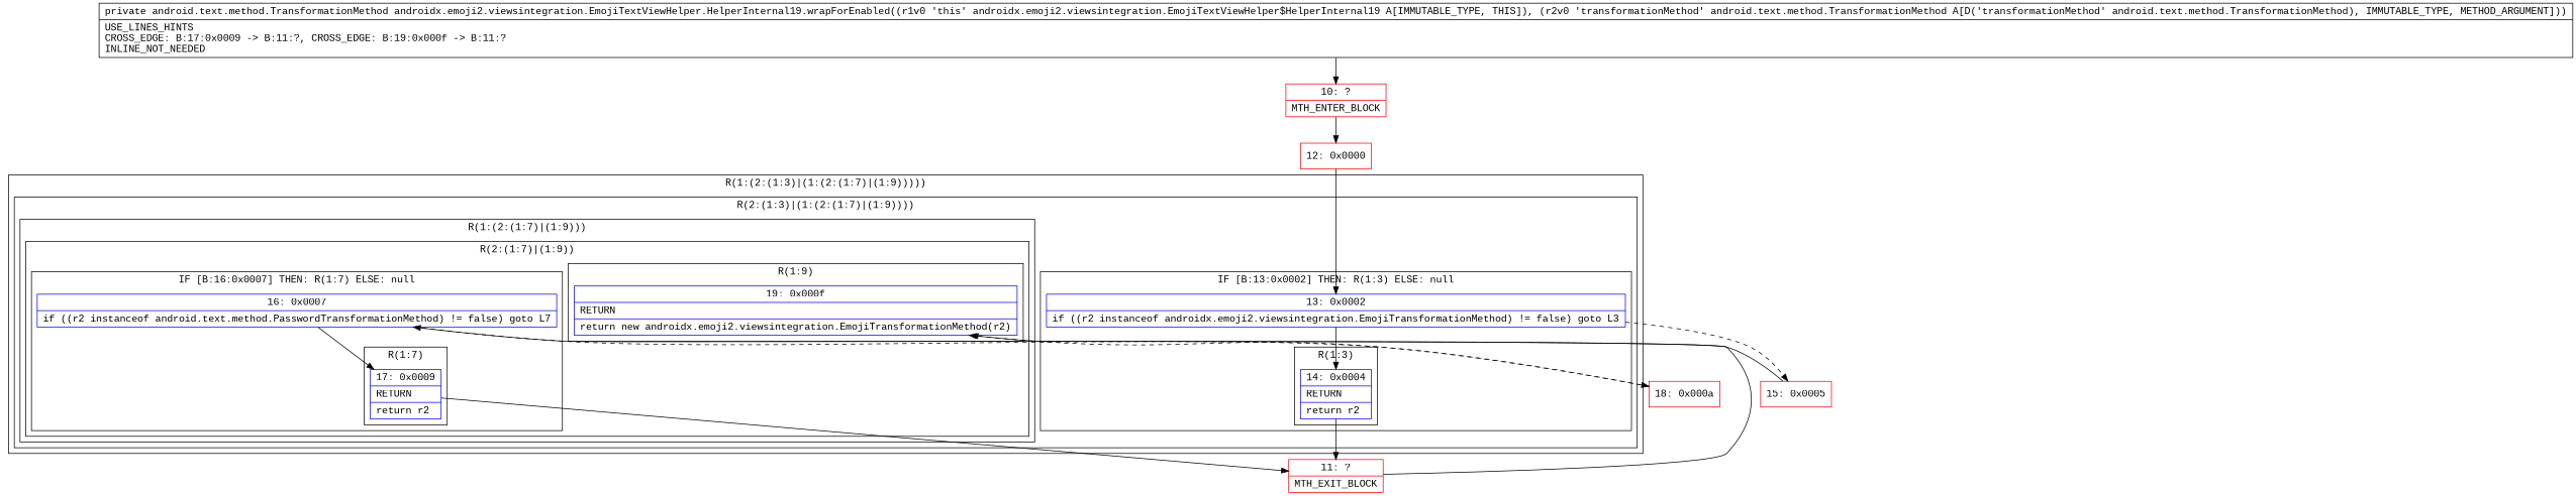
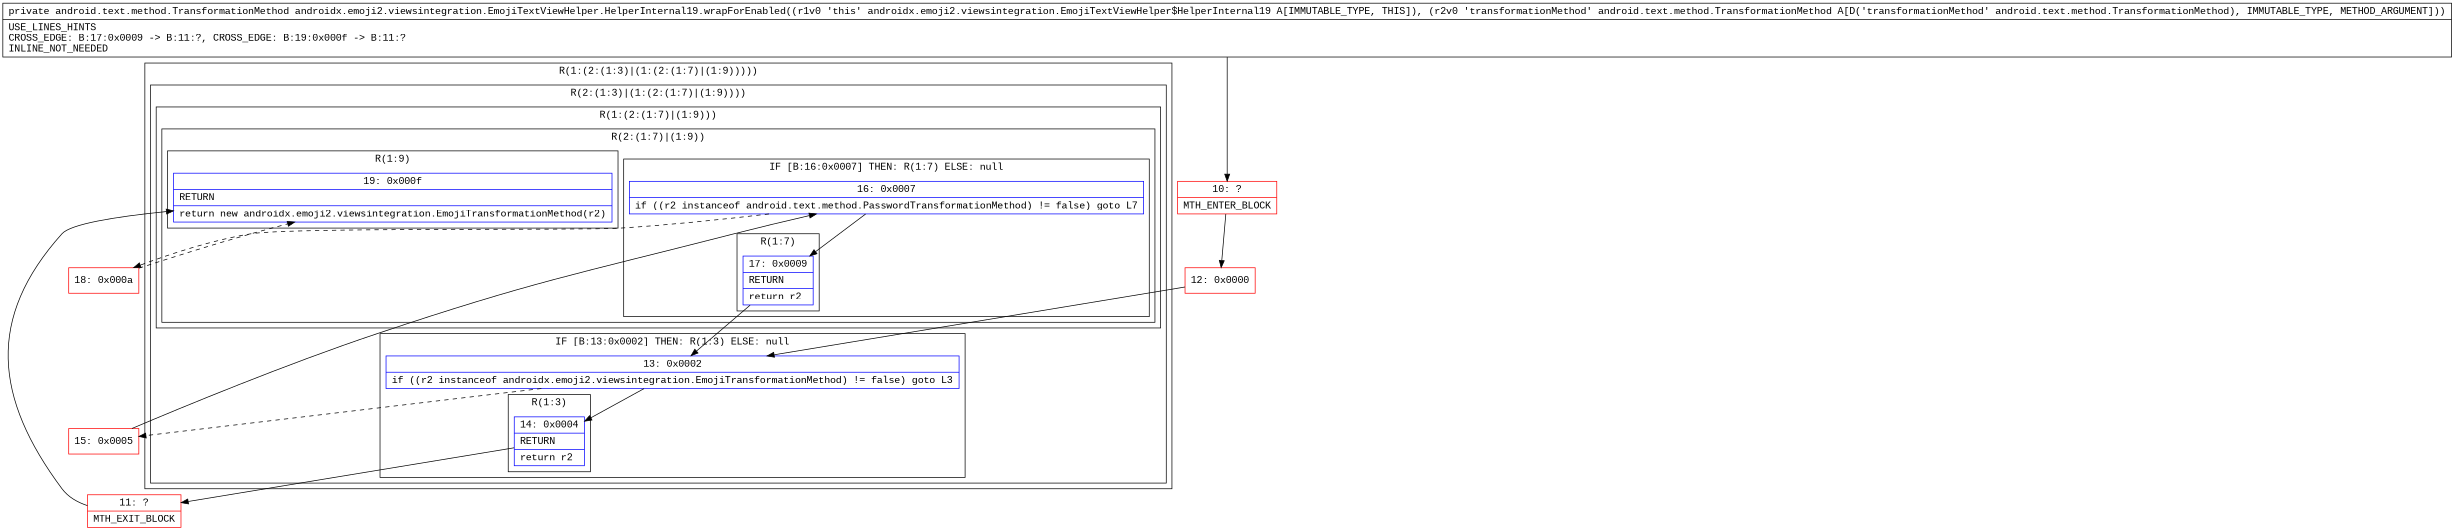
  digraph {
    fontname="Liberation Mono"
    node [color=blue fontname="Liberation Mono" shape=record]
    edge [fontname="Liberation Mono"]
    n1 [label="{14\:\ 0x0004|RETURN\l|return r2\l}"]
    n2 [label="{13\:\ 0x0002|if ((r2 instanceof androidx.emoji2.viewsintegration.EmojiTransformationMethod) != false) goto L3\l}"]
    n3 [label="{17\:\ 0x0009|RETURN\l|return r2\l}"]
    n4 [label="{16\:\ 0x0007|if ((r2 instanceof android.text.method.PasswordTransformationMethod) != false) goto L7\l}"]
    n5 [label="{19\:\ 0x000f|RETURN\l|return new androidx.emoji2.viewsintegration.EmojiTransformationMethod(r2)\l}"]
    n6 [color=red label="{11\:\ ?|MTH_EXIT_BLOCK\l}"]
    n7 [color=red label="{15\:\ 0x0005}"]
    n8 [color=red label="{18\:\ 0x000a}"]
    n9 [color=red label="{10\:\ ?|MTH_ENTER_BLOCK\l}"]
    n10 [color=red label="{12\:\ 0x0000}"]
    n11 [label="{private android.text.method.TransformationMethod androidx.emoji2.viewsintegration.EmojiTextViewHelper.HelperInternal19.wrapForEnabled((r1v0 'this' androidx.emoji2.viewsintegration.EmojiTextViewHelper$HelperInternal19 A[IMMUTABLE_TYPE, THIS]), (r2v0 'transformationMethod' android.text.method.TransformationMethod A[D('transformationMethod' android.text.method.TransformationMethod), IMMUTABLE_TYPE, METHOD_ARGUMENT]))  | USE_LINES_HINTS\lCROSS_EDGE: B:17:0x0009 \-\> B:11:?, CROSS_EDGE: B:19:0x000f \-\> B:11:?\lINLINE_NOT_NEEDED\l}" color=""]
    subgraph cluster_1 {
      label="R(1:(2:(1:3)|(1:(2:(1:7)|(1:9)))))"
      subgraph cluster_2 {
        label="R(2:(1:3)|(1:(2:(1:7)|(1:9))))"
        subgraph cluster_3 {
          label="IF [B:13:0x0002] THEN: R(1:3) ELSE: null"
          n2
          subgraph cluster_4 {
            label="R(1:3)"
            n1
          }
        }
        subgraph cluster_5 {
          label="R(1:(2:(1:7)|(1:9)))"
          subgraph cluster_6 {
            label="R(2:(1:7)|(1:9))"
            subgraph cluster_7 {
              label="IF [B:16:0x0007] THEN: R(1:7) ELSE: null"
              n4
              subgraph cluster_8 {
                label="R(1:7)"
                n3
              }
            }
            subgraph cluster_9 {
              label="R(1:9)"
              n5
            }
          }
        }
      }
    }
    n1 -> n6
    n2 -> n1
    n2 -> n7 [style=dashed]
-   n3 -> n6
+   n3 -> n2
    n4 -> n3
    n4 -> n8 [style=dashed]
    n6 -> n5
    n7 -> n4
    n8 -> n5 [style=dashed]
    n9 -> n10
    n10 -> n2
    n11 -> n9
  }
